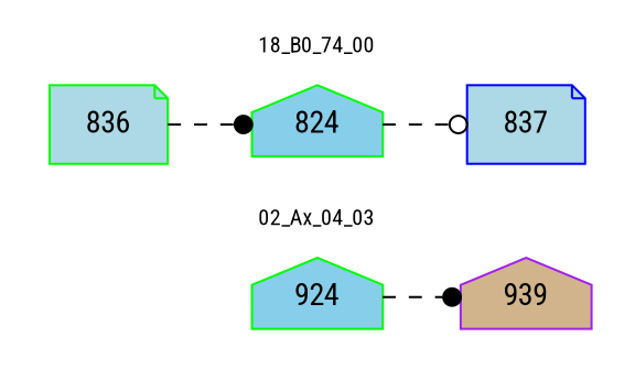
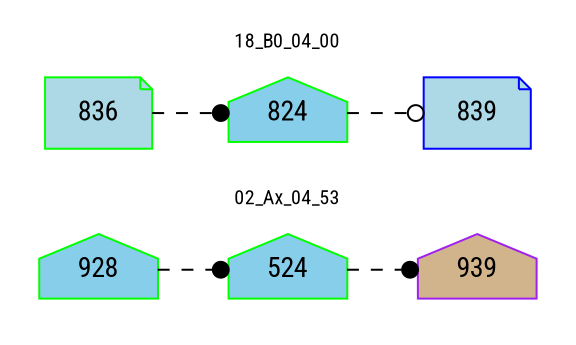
  digraph {
    fontname="Roboto Condensed"
    rankdir=LR
    node [color=green fillcolor=skyblue fontname="Roboto Condensed" shape=house style=filled]
    edge [arrowhead=dot color=black fontname="Roboto Condensed" style=dashed]
-   n2 [label=924]
+   n1 [label=928]
+   n2 [label=524]
    n3 [color=purple fillcolor=tan label=939]
    n4 [fillcolor=lightblue label=836 shape=note]
    n5 [label=824]
-   n6 [color=blue fillcolor=lightblue label=837 shape=note]
+   n6 [color=blue fillcolor=lightblue label=839 shape=note]
    subgraph cluster_1 {
      color=white
      fontsize=10
-     label="02_Ax_04_03"
+     label="02_Ax_04_53"
+     n1
      n2
      n3
    }
    subgraph cluster_2 {
      color=white
      fontsize=10
-     label="18_B0_74_00"
+     label="18_B0_04_00"
      n4
      n5
      n6
    }
+   n1 -> n2
    n2 -> n3
    n4 -> n5
    n5 -> n6 [arrowhead=odot]
  }
